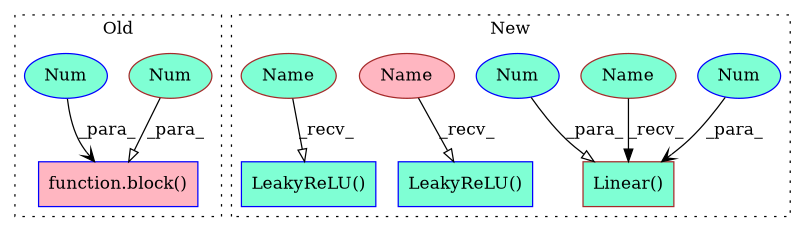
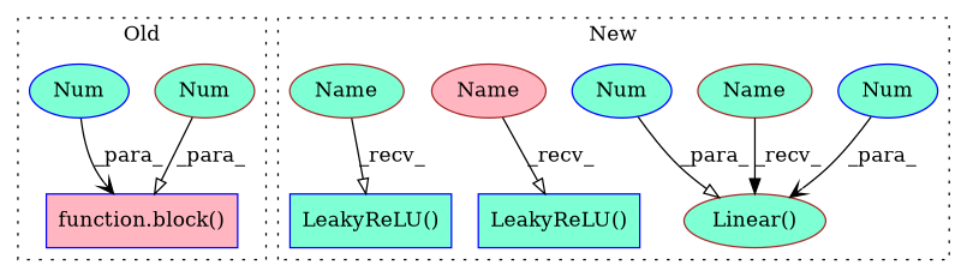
  digraph {
    node [a=75 l=3 shape=ellipse style=filled fillcolor=aquamarine color=blue]
    edge [arrowhead=onormal]
    n1 [l="6,1" label="function.block()" s="3097,3111" shape=box fillcolor=lightpink]
    n2 [a=76 label=Num s=3103 color=brown]
    n3 [a=76 label=Num s=3108]
-   n4 [l="10,1" label="Linear()" s="2196,2215" shape=box color=brown]
+   n4 [l="10,1" label="Linear()" s="2196,2215" color=brown]
    n5 [l="13,15" label="LeakyReLU()" s="1823,1864" shape=box]
    n6 [a=76 label=Num s=2206]
    n7 [a=76 l=4 label=Num s=2211]
    n8 [l="13,15" label="LeakyReLU()" s="1977,2018" shape=box]
    n9 [a=87 l=2 label=Name s=1977 fillcolor=lightpink color=brown]
    n10 [a=87 l=2 label=Name s=2196 color=brown]
    n11 [a=87 l=2 label=Name s=1823 color=brown]
    subgraph cluster_1 {
      label=Old
      style=dotted
      n1
      n2
      n3
    }
    subgraph cluster_2 {
      label=New
      style=dotted
      n4
      n5
      n6
      n7
      n8
      n9
      n10
      n11
    }
    n2 -> n1 [label=_para_]
    n3 -> n1 [label=_para_ arrowhead=vee]
    n6 -> n4 [label=_para_]
    n7 -> n4 [label=_para_ arrowhead=vee]
    n9 -> n8 [label=_recv_]
    n10 -> n4 [label=_recv_ arrowhead=normal]
    n11 -> n5 [label=_recv_]
  }
